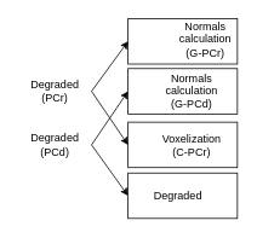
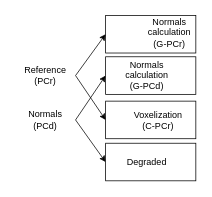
  <mxCell id="0" />
  <mxCell id="1" parent="0" />
- <mxCell id="2" value="Degraded&lt;br&gt;(PCr)" style="text;html=1;strokeColor=none;fillColor=none;align=center;verticalAlign=middle;whiteSpace=wrap;rounded=0;" vertex="1" parent="1"><mxGeometry x="20" y="90" width="80" height="20" as="geometry" /></mxCell>
- <mxCell id="3" value="&lt;div&gt;Degraded&lt;/div&gt;(PCd)" style="text;html=1;strokeColor=none;fillColor=none;align=center;verticalAlign=middle;whiteSpace=wrap;rounded=0;" vertex="1" parent="1"><mxGeometry x="20" y="149" width="80" height="20" as="geometry" /></mxCell>
+ <mxCell id="2" value="Reference&lt;br&gt;(PCr)" style="text;html=1;strokeColor=none;fillColor=none;align=center;verticalAlign=middle;whiteSpace=wrap;rounded=0;" vertex="1" parent="1"><mxGeometry x="20" y="90" width="80" height="20" as="geometry" /></mxCell>
+ <mxCell id="3" value="&lt;div&gt;Normals&lt;/div&gt;(PCd)" style="text;html=1;strokeColor=none;fillColor=none;align=center;verticalAlign=middle;whiteSpace=wrap;rounded=0;" vertex="1" parent="1"><mxGeometry x="20" y="149" width="80" height="20" as="geometry" /></mxCell>
  <mxCell id="4" value="" style="rounded=0;whiteSpace=wrap;html=1;" vertex="1" parent="1"><mxGeometry x="140" y="20" width="120" height="50" as="geometry" /></mxCell>
  <mxCell id="5" value="" style="rounded=0;whiteSpace=wrap;html=1;" vertex="1" parent="1"><mxGeometry x="140" y="134" width="120" height="50" as="geometry" /></mxCell>
  <mxCell id="6" value="&lt;div&gt;Normals calculation (G-PCr)&lt;br&gt;&lt;/div&gt;" style="text;html=1;strokeColor=none;fillColor=none;align=center;verticalAlign=middle;whiteSpace=wrap;rounded=0;" vertex="1" parent="1"><mxGeometry x="200" y="35" width="50" height="15" as="geometry" /></mxCell>
  <mxCell id="7" value="&lt;div&gt;Voxelization&lt;/div&gt;&lt;div&gt;(C-PCr)&lt;br&gt;&lt;/div&gt;" style="text;html=1;strokeColor=none;fillColor=none;align=center;verticalAlign=middle;whiteSpace=wrap;rounded=0;" vertex="1" parent="1"><mxGeometry x="185" y="149" width="50" height="21" as="geometry" /></mxCell>
  <mxCell id="8" value="" style="endArrow=classic;html=1;entryX=0;entryY=0.5;entryDx=0;entryDy=0;" edge="1" parent="1" target="5"><mxGeometry width="50" height="50" relative="1" as="geometry"><mxPoint x="100" y="100" as="sourcePoint" /><mxPoint x="130" y="160" as="targetPoint" /></mxGeometry></mxCell>
  <mxCell id="9" value="" style="endArrow=classic;html=1;entryX=0;entryY=0.5;entryDx=0;entryDy=0;" edge="1" parent="1" target="14"><mxGeometry width="50" height="50" relative="1" as="geometry"><mxPoint x="100" y="159" as="sourcePoint" /><mxPoint x="440" y="250" as="targetPoint" /></mxGeometry></mxCell>
  <mxCell id="10" value="" style="endArrow=classic;html=1;entryX=0;entryY=0.5;entryDx=0;entryDy=0;" edge="1" parent="1" target="12"><mxGeometry width="50" height="50" relative="1" as="geometry"><mxPoint x="100" y="159" as="sourcePoint" /><mxPoint x="140" y="159" as="targetPoint" /></mxGeometry></mxCell>
  <mxCell id="11" value="" style="endArrow=classic;html=1;entryX=0;entryY=0.5;entryDx=0;entryDy=0;" edge="1" parent="1" target="4"><mxGeometry width="50" height="50" relative="1" as="geometry"><mxPoint x="100" y="100" as="sourcePoint" /><mxPoint x="440" y="250" as="targetPoint" /></mxGeometry></mxCell>
  <mxCell id="12" value="" style="rounded=0;whiteSpace=wrap;html=1;" vertex="1" parent="1"><mxGeometry x="140" y="75" width="120" height="50" as="geometry" /></mxCell>
- <mxCell id="13" value="&lt;div&gt;Normals calculation&lt;/div&gt;&lt;div&gt;(G-PCd)&lt;/div&gt;" style="text;html=1;strokeColor=none;fillColor=none;align=center;verticalAlign=middle;whiteSpace=wrap;rounded=0;" vertex="1" parent="1"><mxGeometry x="185" y="90" width="50" height="20" as="geometry" /></mxCell>
+ <mxCell id="13" value="&lt;div&gt;Normals calculation&lt;/div&gt;&lt;div&gt;(G-PCd)&lt;/div&gt;" style="text;html=1;strokeColor=none;fillColor=none;align=center;verticalAlign=middle;whiteSpace=wrap;rounded=0;" vertex="1" parent="1"><mxGeometry x="170" y="90" width="50" height="20" as="geometry" /></mxCell>
  <mxCell id="14" value="" style="rounded=0;whiteSpace=wrap;html=1;" vertex="1" parent="1"><mxGeometry x="140" y="190" width="120" height="50" as="geometry" /></mxCell>
  <mxCell id="15" value="Degraded" style="text;html=1;strokeColor=none;fillColor=none;align=center;verticalAlign=middle;whiteSpace=wrap;rounded=0;" vertex="1" parent="1"><mxGeometry x="170" y="204.5" width="50" height="21" as="geometry" /></mxCell>
